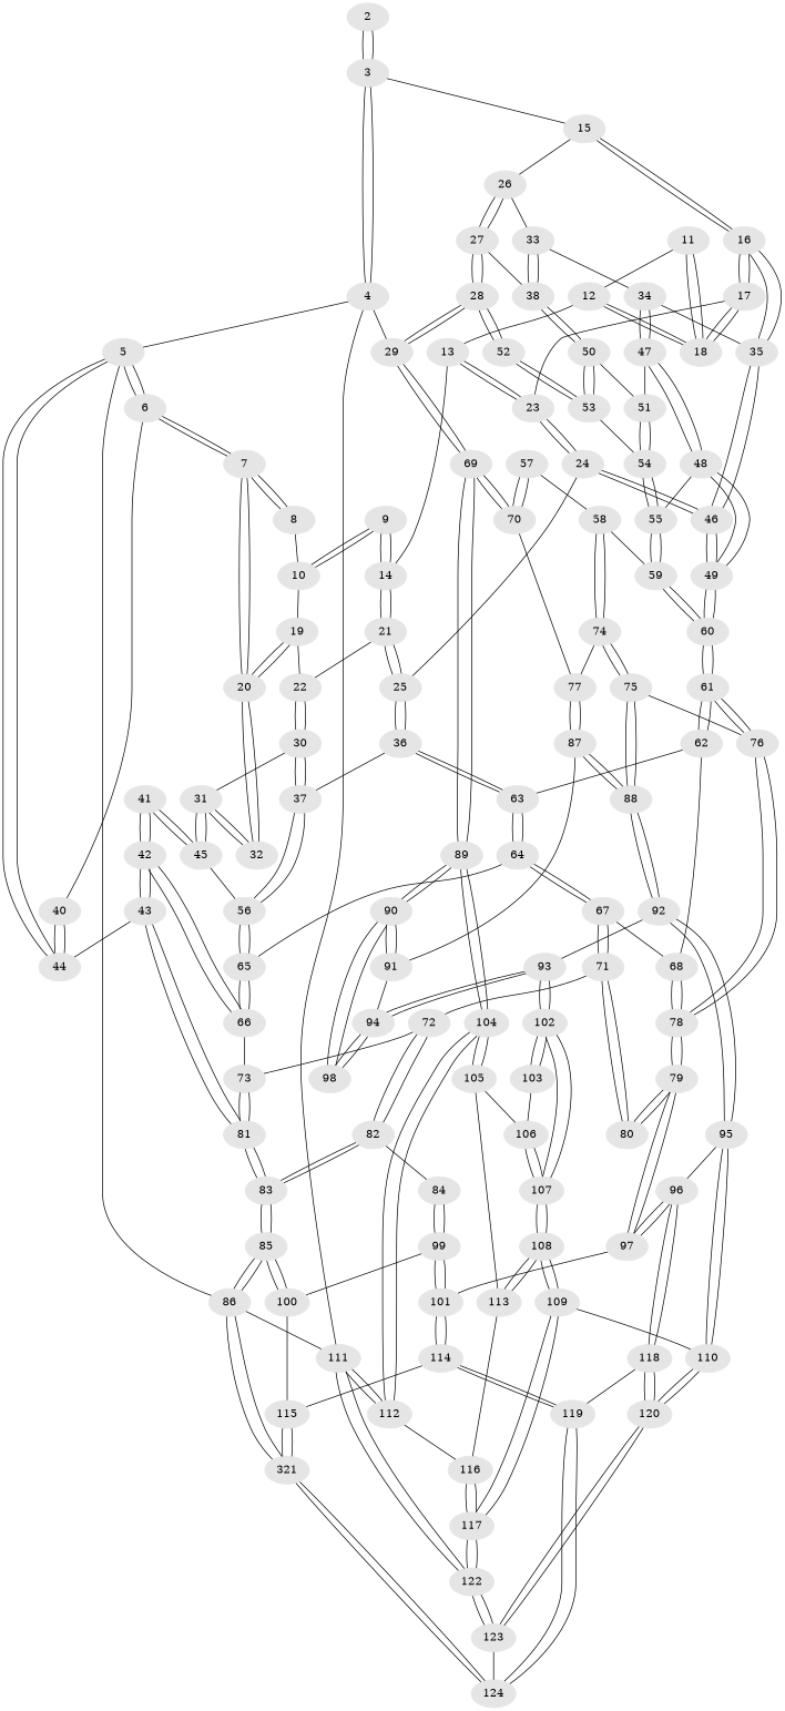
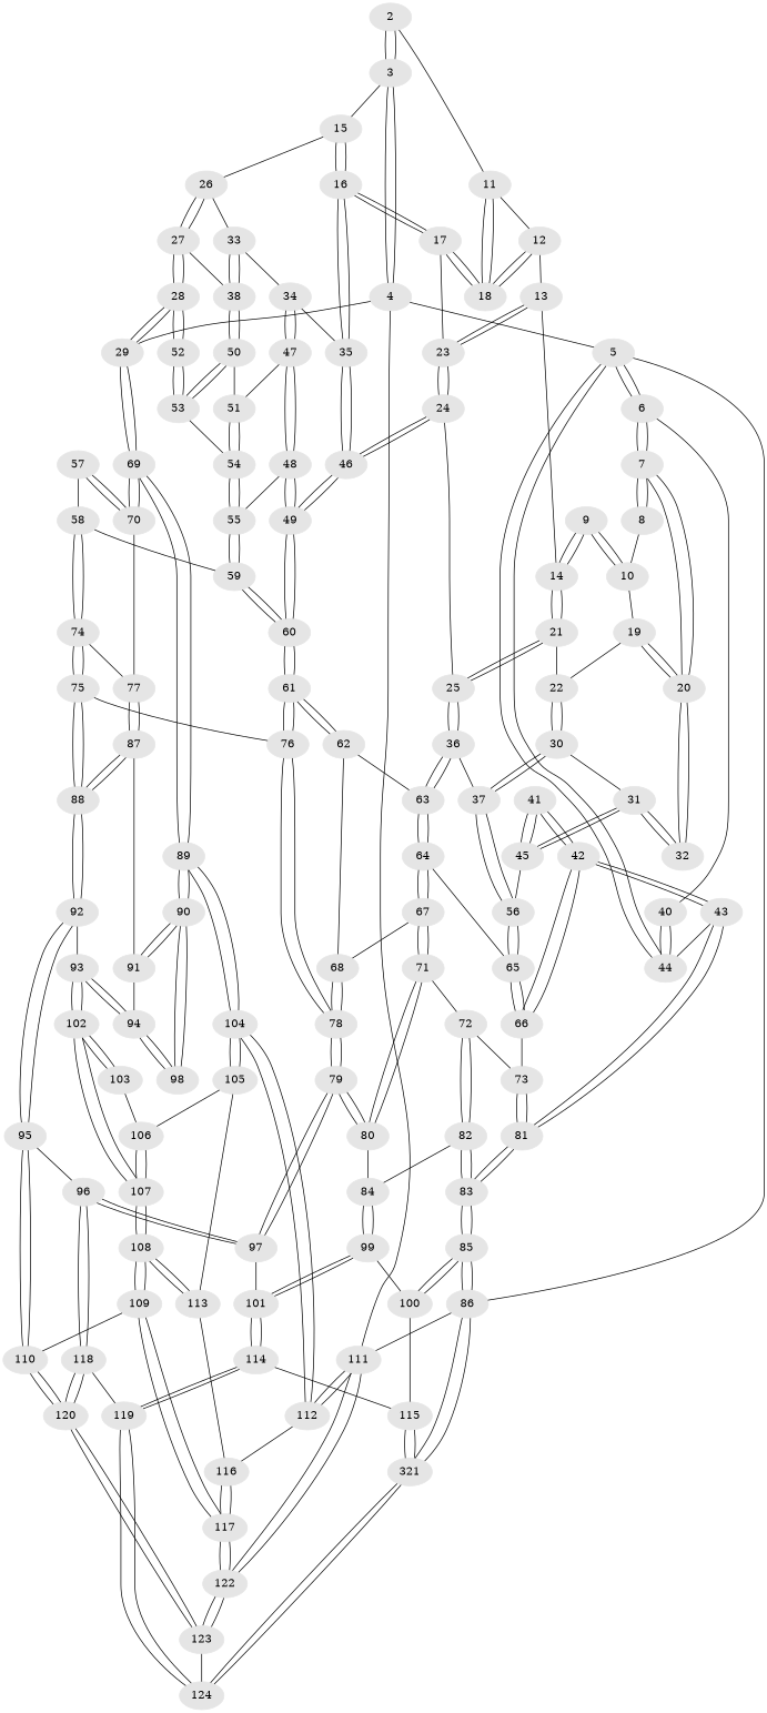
  graph {
    node [color=gray90 style=filled]
    2
    3
    11
    9
    10
    14
    4
    15
    12
    18
    5
    29
    111
    16
    26
    6
    44
    86
    69
    112
    122
    7
    40
    n24 [label=321]
    8
    20
    32
    19
    21
    22
    13
    23
    24
    25
    17
    35
    27
    33
    46
    30
    36
    31
    37
    49
    63
    28
    38
    34
    52
    50
    53
    70
    89
    45
    56
    47
    48
    51
    64
    65
    41
    42
    43
    66
    81
    73
    83
    60
    55
    54
    59
    61
    57
    58
    74
    77
    75
    62
    76
    68
    78
    67
    71
    72
    80
    79
    90
    104
    87
    82
    84
    88
    92
    91
    97
    101
    99
    85
    100
    115
    124
    94
    93
    95
    98
    105
    102
    96
    110
    103
    107
    118
    120
    119
    114
    106
    108
    113
    116
    109
    117
    123
    2 -- 3
    2 -- 3
+   2 -- 11
    3 -- 4
    3 -- 4
    3 -- 15
    11 -- 12
    11 -- 18
    11 -- 18
    9 -- 10
    9 -- 10
    9 -- 14
    9 -- 14
    10 -- 19
    14 -- 21
    14 -- 21
    4 -- 5
    4 -- 29
    4 -- 111
    15 -- 16
    15 -- 16
    15 -- 26
    12 -- 18
    12 -- 18
    12 -- 13
    5 -- 6
    5 -- 6
    5 -- 44
    5 -- 44
    5 -- 86
    29 -- 69
    29 -- 69
    111 -- 112
    111 -- 112
    111 -- 122
    111 -- 122
    16 -- 17
    16 -- 17
    16 -- 35
    16 -- 35
    26 -- 27
    26 -- 27
    26 -- 33
    6 -- 7
    6 -- 7
    6 -- 40
    86 -- 111
    86 -- n24
    86 -- n24
    69 -- 70
    69 -- 70
    69 -- 89
    69 -- 89
    112 -- 116
    122 -- 123
    122 -- 123
    7 -- 8
    7 -- 8
    7 -- 20
    7 -- 20
    40 -- 44
    40 -- 44
    n24 -- 124
    n24 -- 124
    8 -- 10
    20 -- 32
    20 -- 32
    19 -- 20
    19 -- 20
    19 -- 22
    21 -- 22
    21 -- 25
    21 -- 25
    22 -- 30
    22 -- 30
    13 -- 14
    13 -- 23
    13 -- 23
    23 -- 24
    23 -- 24
    24 -- 25
    24 -- 46
    24 -- 46
    25 -- 36
    25 -- 36
    17 -- 18
    17 -- 18
    17 -- 23
    35 -- 46
    35 -- 46
    27 -- 28
    27 -- 28
    27 -- 38
    33 -- 38
    33 -- 38
    33 -- 34
    46 -- 49
    46 -- 49
    30 -- 31
    30 -- 37
    30 -- 37
    36 -- 37
    36 -- 63
    36 -- 63
    31 -- 32
    31 -- 32
    31 -- 45
    31 -- 45
    37 -- 56
    37 -- 56
    49 -- 60
    49 -- 60
    63 -- 64
    63 -- 64
    28 -- 29
    28 -- 29
    28 -- 52
    28 -- 52
    38 -- 50
    38 -- 50
    34 -- 35
    34 -- 47
    34 -- 47
    52 -- 53
    52 -- 53
    50 -- 53
    50 -- 53
    50 -- 51
    53 -- 54
    70 -- 77
    89 -- 90
    89 -- 90
    89 -- 104
    89 -- 104
    45 -- 56
    56 -- 65
    56 -- 65
    47 -- 48
    47 -- 48
    47 -- 51
    48 -- 49
    48 -- 49
    48 -- 55
    51 -- 54
    51 -- 54
    64 -- 65
    64 -- 67
    64 -- 67
    65 -- 66
    65 -- 66
    41 -- 45
    41 -- 45
    41 -- 42
    41 -- 42
    42 -- 43
    42 -- 43
    42 -- 66
    42 -- 66
    43 -- 44
    43 -- 81
    43 -- 81
    66 -- 73
    81 -- 83
    81 -- 83
    73 -- 81
    73 -- 81
    83 -- 85
    83 -- 85
    60 -- 61
    60 -- 61
    55 -- 59
    55 -- 59
    54 -- 55
    54 -- 55
    59 -- 60
    59 -- 60
    61 -- 62
    61 -- 62
    61 -- 76
    61 -- 76
    57 -- 70
    57 -- 70
    57 -- 58
    58 -- 59
    58 -- 74
    58 -- 74
    74 -- 77
    74 -- 75
    74 -- 75
    77 -- 87
    77 -- 87
    75 -- 76
    75 -- 88
    75 -- 88
    62 -- 63
    62 -- 68
    76 -- 78
    76 -- 78
    68 -- 78
    68 -- 78
    78 -- 79
    78 -- 79
    67 -- 68
    67 -- 71
    67 -- 71
    71 -- 72
    71 -- 80
    71 -- 80
    72 -- 73
    72 -- 82
    72 -- 82
+   80 -- 84
    79 -- 80
    79 -- 80
    79 -- 97
    79 -- 97
    90 -- 91
    90 -- 91
    90 -- 98
    90 -- 98
    104 -- 112
    104 -- 112
    104 -- 105
    104 -- 105
    87 -- 88
    87 -- 88
    87 -- 91
    82 -- 83
    82 -- 83
    82 -- 84
    84 -- 99
    84 -- 99
    88 -- 92
    88 -- 92
    92 -- 93
    92 -- 95
    92 -- 95
    91 -- 94
    97 -- 101
    101 -- 114
    101 -- 114
    99 -- 101
    99 -- 101
    99 -- 100
    85 -- 86
    85 -- 86
    85 -- 100
    85 -- 100
    100 -- 115
    115 -- n24
    115 -- n24
    94 -- 98
    94 -- 98
    93 -- 94
    93 -- 94
    93 -- 102
    93 -- 102
    95 -- 96
    95 -- 110
    95 -- 110
    105 -- 106
    105 -- 113
    102 -- 103
    102 -- 103
    102 -- 107
    102 -- 107
    96 -- 97
    96 -- 97
    96 -- 118
    96 -- 118
    110 -- 120
    110 -- 120
    103 -- 106
    107 -- 108
    107 -- 108
    118 -- 120
    118 -- 120
    118 -- 119
    120 -- 123
    120 -- 123
    119 -- 124
    119 -- 124
    114 -- 115
    114 -- 119
    114 -- 119
    106 -- 107
    106 -- 107
    108 -- 113
    108 -- 113
    108 -- 109
    108 -- 109
    113 -- 116
    116 -- 117
    116 -- 117
    109 -- 110
    109 -- 117
    109 -- 117
    117 -- 122
    117 -- 122
    123 -- 124
  }
